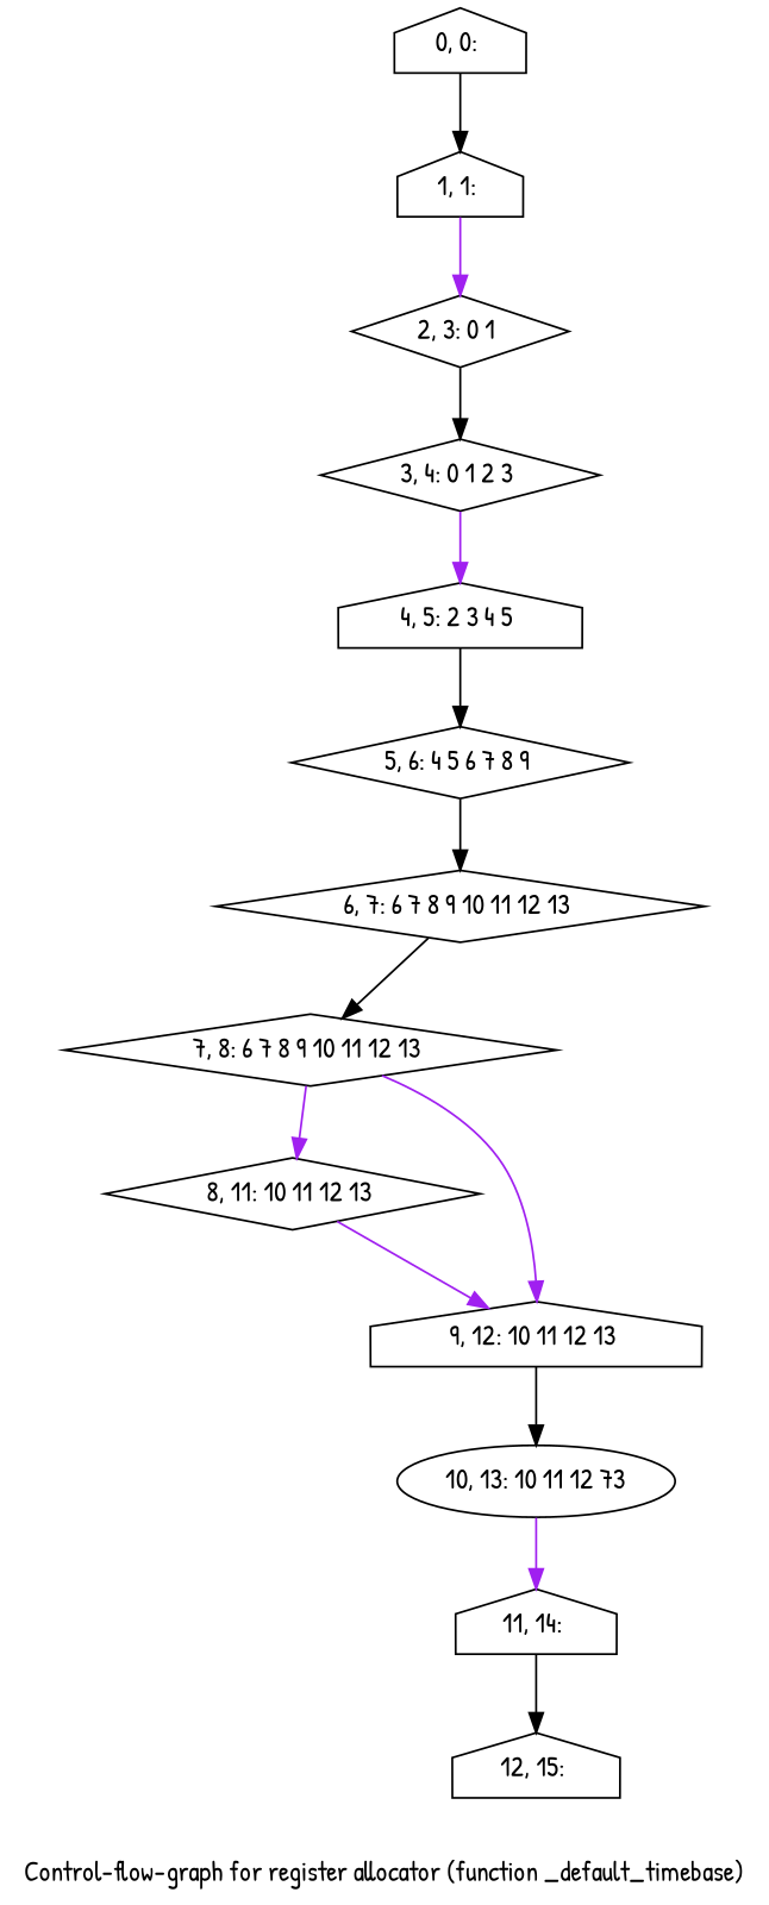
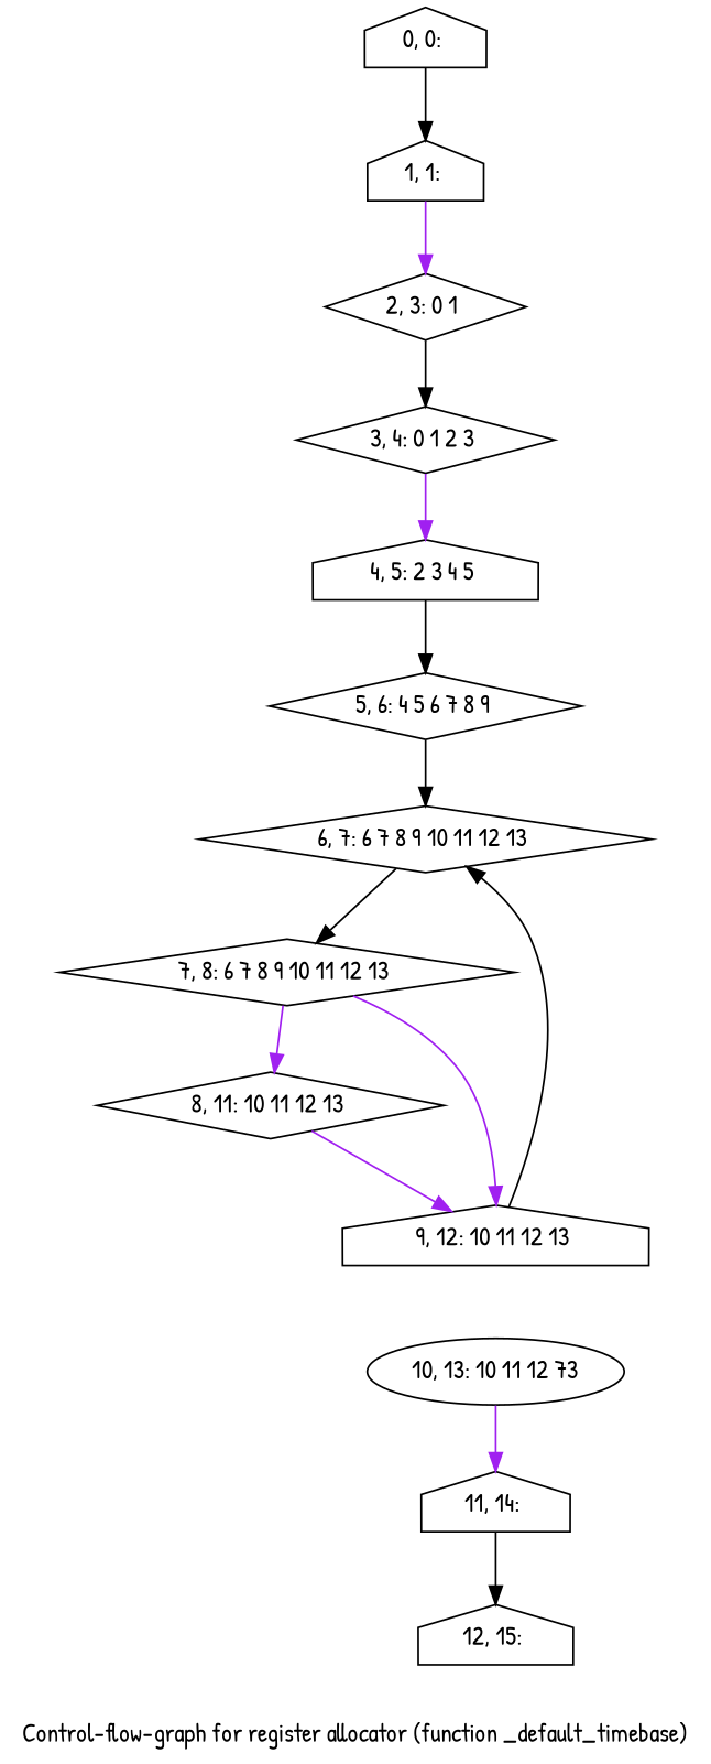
  digraph {
    fontname="Patrick Hand"
    label="Control-flow-graph for register allocator (function _default_timebase)"
    node [fontname="Patrick Hand" shape=house]
    edge [color=black fontname="Patrick Hand"]
    n1 [label="0, 0: "]
    n2 [label="1, 1: "]
    n3 [label="2, 3: 0 1 " shape=diamond]
    n4 [label="3, 4: 0 1 2 3 " shape=diamond]
    n5 [label="4, 5: 2 3 4 5 "]
    n6 [label="5, 6: 4 5 6 7 8 9 " shape=diamond]
    n7 [label="6, 7: 6 7 8 9 10 11 12 13 " shape=diamond]
    n8 [label="7, 8: 6 7 8 9 10 11 12 13 " shape=diamond]
    n9 [label="8, 11: 10 11 12 13 " shape=diamond]
    n10 [label="9, 12: 10 11 12 13 "]
    n11 [label="10, 13: 10 11 12 73" shape=ellipse]
    n12 [label="11, 14: "]
    n13 [label="12, 15: "]
    n1 -> n2
    n2 -> n3 [color=purple]
    n3 -> n4
    n4 -> n5 [color=purple]
    n5 -> n6
    n6 -> n7
    n7 -> n8
    n8 -> n9 [color=purple]
    n8 -> n10 [color=purple]
    n9 -> n10 [color=purple]
-   n10 -> n11
+   n10 -> n7
    n11 -> n12 [color=purple]
    n12 -> n13
  }
